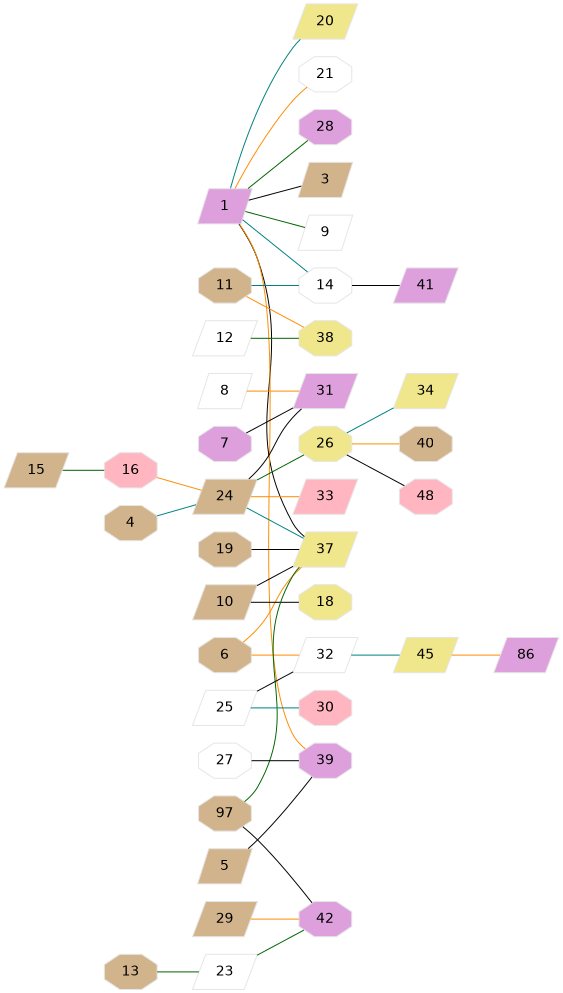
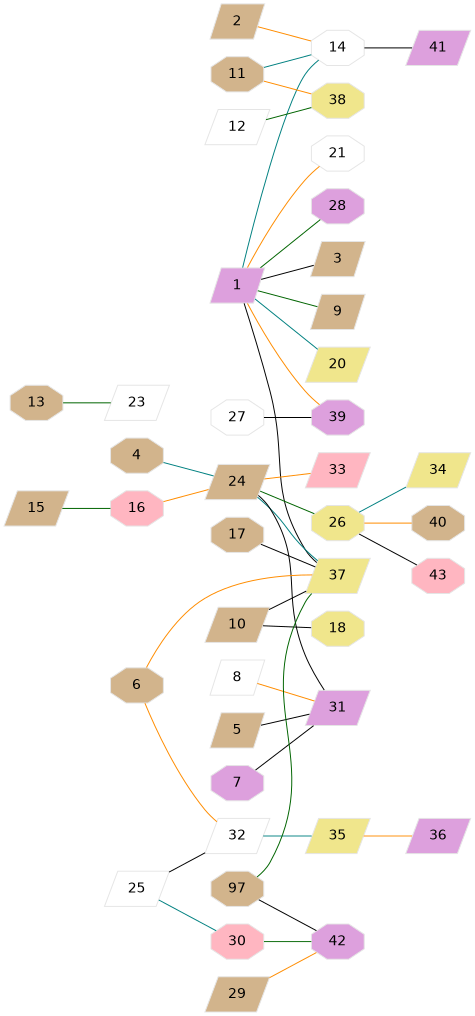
  graph {
    fontname="DejaVu Sans"
    rankdir=LR
    node [color=gray90 fillcolor=tan fontname="DejaVu Sans" shape=parallelogram style=filled]
    edge [color=black fontname="DejaVu Sans" weight=1.0]
    1 [fillcolor=plum]
    3
-   9 [fillcolor=white]
+   9
    14 [fillcolor=white shape=octagon]
    20 [fillcolor=khaki]
    21 [fillcolor=white shape=octagon]
    28 [fillcolor=plum shape=octagon]
    37 [fillcolor=khaki]
    39 [fillcolor=plum shape=octagon]
    41 [fillcolor=plum]
+   2
    4 [shape=octagon]
    24
    31 [fillcolor=plum]
    26 [fillcolor=khaki shape=octagon]
    33 [fillcolor=lightpink]
    5
    6 [shape=octagon]
    32 [fillcolor=white]
-   35 [fillcolor=khaki label=45]
+   35 [fillcolor=khaki]
    7 [fillcolor=plum shape=octagon]
    8 [fillcolor=white]
    10
    18 [fillcolor=khaki shape=octagon]
    11 [shape=octagon]
    38 [fillcolor=khaki shape=octagon]
    12 [fillcolor=white]
    13 [shape=octagon]
    23 [fillcolor=white]
    42 [fillcolor=plum shape=octagon]
    16 [fillcolor=lightpink shape=octagon]
    15
    n33 [label=97 shape=octagon]
-   19 [shape=octagon]
+   19 [shape=octagon label=17]
    34 [fillcolor=khaki]
    40 [shape=octagon]
-   43 [fillcolor=lightpink shape=octagon label=48]
+   43 [fillcolor=lightpink shape=octagon]
    25 [fillcolor=white]
    30 [fillcolor=lightpink shape=octagon]
    27 [fillcolor=white shape=octagon]
    29
-   36 [fillcolor=plum label=86]
+   36 [fillcolor=plum]
    1 -- 3
    1 -- 9 [color=darkgreen]
    1 -- 14 [color=teal]
    1 -- 20 [color=teal]
    1 -- 21 [color=darkorange]
    1 -- 28 [color=darkgreen]
    1 -- 37
    1 -- 39 [color=darkorange]
    14 -- 41
+   2 -- 14 [color=darkorange]
    4 -- 24 [color=teal]
    24 -- 37 [color=teal]
    24 -- 31
    24 -- 26 [color=darkgreen]
    24 -- 33 [color=darkorange]
    26 -- 34 [color=teal]
    26 -- 40 [color=darkorange]
    26 -- 43
-   5 -- 39
+   5 -- 31
    6 -- 37 [color=darkorange]
    6 -- 32 [color=darkorange]
    32 -- 35 [color=teal]
    35 -- 36 [color=darkorange]
    7 -- 31
    8 -- 31 [color=darkorange]
    10 -- 37
    10 -- 18
    11 -- 14 [color=teal]
    11 -- 38 [color=darkorange]
    12 -- 38 [color=darkgreen]
    13 -- 23 [color=darkgreen]
-   23 -- 42 [color=darkgreen]
+   30 -- 42 [color=darkgreen]
    16 -- 24 [color=darkorange]
    15 -- 16 [color=darkgreen]
    n33 -- 37 [color=darkgreen]
    n33 -- 42
    19 -- 37
    25 -- 32
    25 -- 30 [color=teal]
    27 -- 39
    29 -- 42 [color=darkorange]
  }
